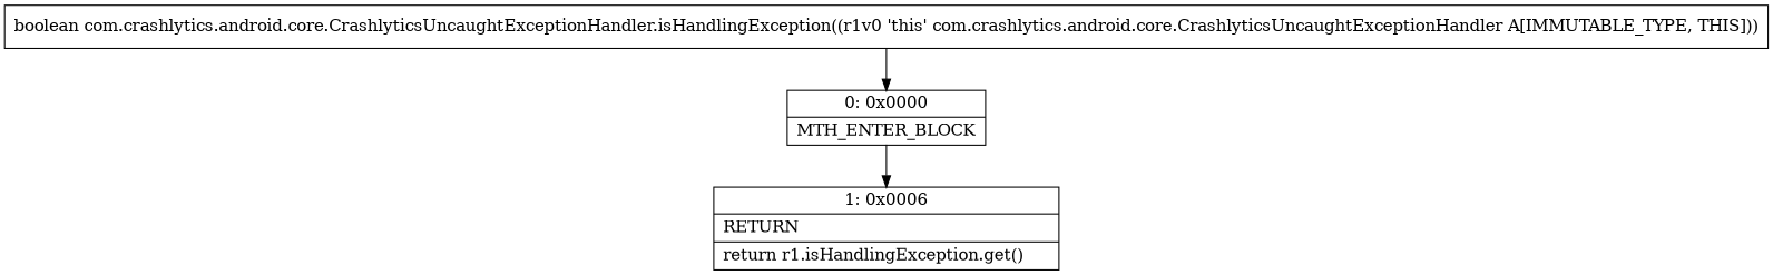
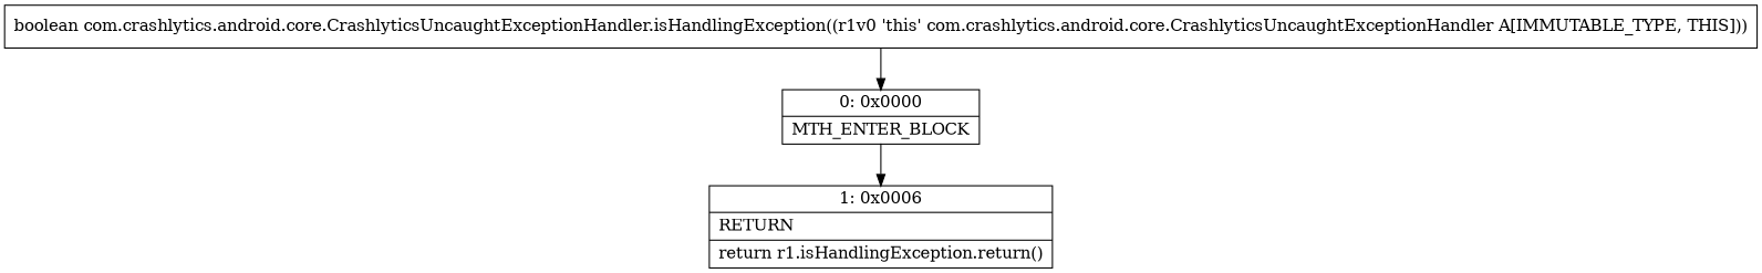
  digraph {
    node [shape=record]
    n1 [label="{0\:\ 0x0000|MTH_ENTER_BLOCK\l}"]
-   n2 [label="{1\:\ 0x0006|RETURN\l|return r1.isHandlingException.get()\l}"]
+   n2 [label="{1\:\ 0x0006|RETURN\l|return r1.isHandlingException.return()\l}"]
    n3 [label="{boolean com.crashlytics.android.core.CrashlyticsUncaughtExceptionHandler.isHandlingException((r1v0 'this' com.crashlytics.android.core.CrashlyticsUncaughtExceptionHandler A[IMMUTABLE_TYPE, THIS])) }"]
    n1 -> n2
    n3 -> n1
  }
